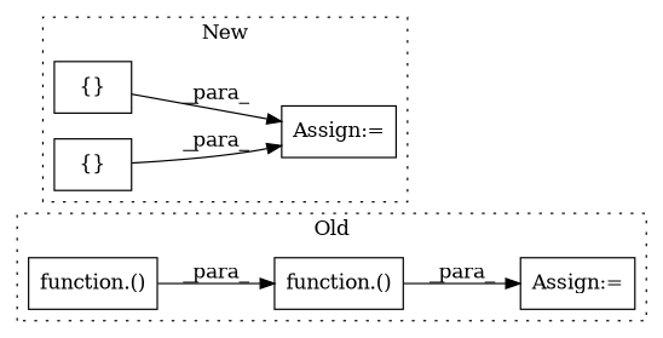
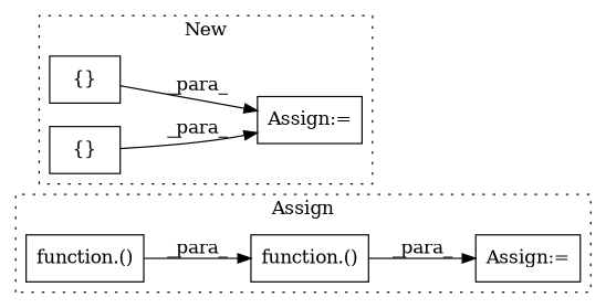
  digraph {
    rankdir=LR
    node [a=75 l=3 shape=box]
    n1 [l="25,1" label="function.()" s="1181,1215"]
    n2 [a=68 label="Assign:=" s=1237]
    n3 [l="30,1" label="function.()" s="1240,1277"]
    n4 [a=59 l="1,0" label="{}" s="1457,1464"]
    n5 [a=68 label="Assign:=" s=1445]
    n6 [a=59 l="1,0" label="{}" s="1107,1117"]
    subgraph cluster_1 {
-     label=Old
+     label=Assign
      style=dotted
      n1
      n2
      n3
    }
    subgraph cluster_2 {
      label=New
      style=dotted
      n4
      n5
      n6
    }
    n1 -> n3 [label=_para_]
    n3 -> n2 [label=_para_]
    n4 -> n5 [label=_para_]
    n6 -> n5 [label=_para_]
  }
